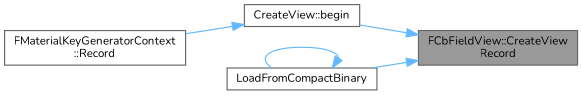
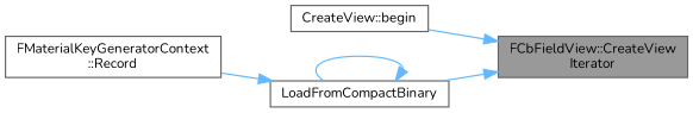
  digraph {
    fontname=Nunito
    rankdir=RL
    node [color=grey40 fillcolor=white fontname=Nunito fontsize=10 shape=box style=filled]
    edge [color=steelblue1 dir=back fontname=Nunito fontsize=10 labelfontname=Helvetica labelfontsize=10 style=solid]
-   n1 [color=gray40 fillcolor=grey60 fontcolor=black height=0.2 label="FCbFieldView::CreateView\lRecord" width=0.4]
+   n1 [color=gray40 fillcolor=grey60 fontcolor=black height=0.2 label="FCbFieldView::CreateView\lIterator" width=0.4]
    n2 [height=0.2 label="CreateView::begin" width=0.4]
    n3 [height=0.2 label=LoadFromCompactBinary width=0.4]
    n4 [height=0.2 label="FMaterialKeyGeneratorContext\l::Record" width=0.4]
    n1 -> n2
    n1 -> n3
    n3 -> n3
-   n2 -> n4
+   n3 -> n4
  }
